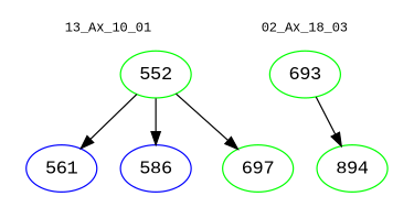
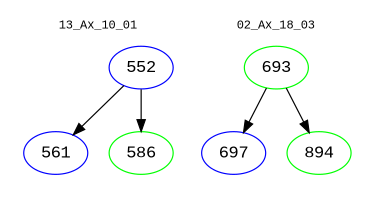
  digraph {
    fontname="Liberation Mono"
    node [color=green fontname="Liberation Mono"]
    edge [color=black fontname="Liberation Mono"]
-   n1 [label=552]
+   n1 [color=blue label=552]
    n2 [color=blue label=561]
-   n3 [color=blue label=586]
+   n3 [label=586]
    n4 [label=693]
-   n5 [label=697]
+   n5 [color=blue label=697]
    n6 [label=894]
    subgraph cluster_1 {
      color=white
      fontsize=10
      label="13_Ax_10_01"
      n1
      n2
      n3
    }
    subgraph cluster_2 {
      color=white
      fontsize=10
      label="02_Ax_18_03"
      n4
      n5
      n6
    }
    n1 -> n2
    n1 -> n3
-   n1 -> n5
+   n4 -> n5
    n4 -> n6
  }
